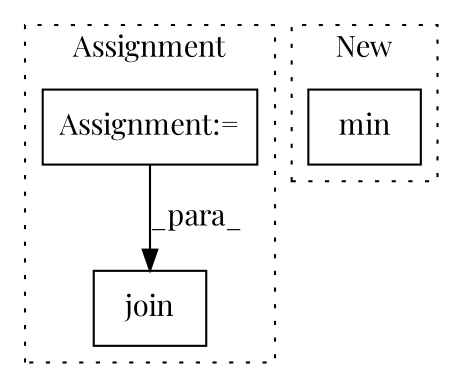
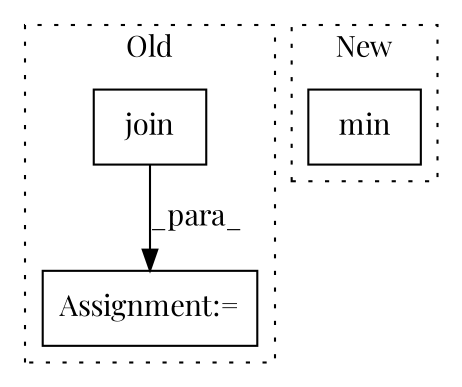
  digraph {
    fontname="Playfair Display"
    node [a=32 shape=box fontname="Playfair Display"]
    n1 [l="5,1" label=join s="7832,7842"]
    n2 [a=7 l=1 label="Assignment:=" s=7549]
    n3 [l="4,1" label=min s="8055,8082"]
    subgraph cluster_1 {
-     label=Assignment
+     label=Old
      style=dotted
      n1
      n2
    }
    subgraph cluster_2 {
      label=New
      style=dotted
      n3
    }
-   n2 -> n1 [label=_para_ fontname="Playfair Display"]
+   n1 -> n2 [label=_para_ fontname="Playfair Display"]
  }
